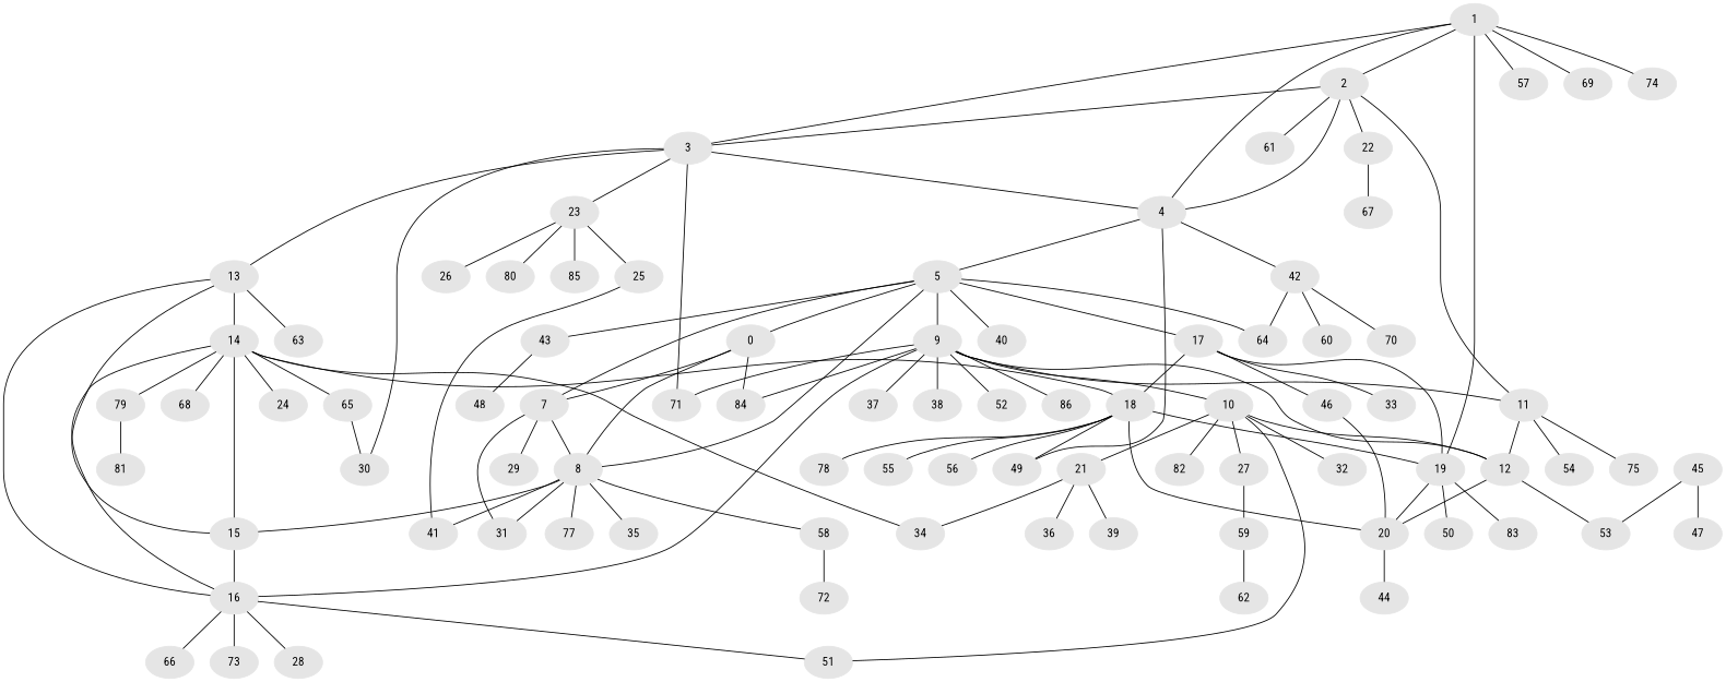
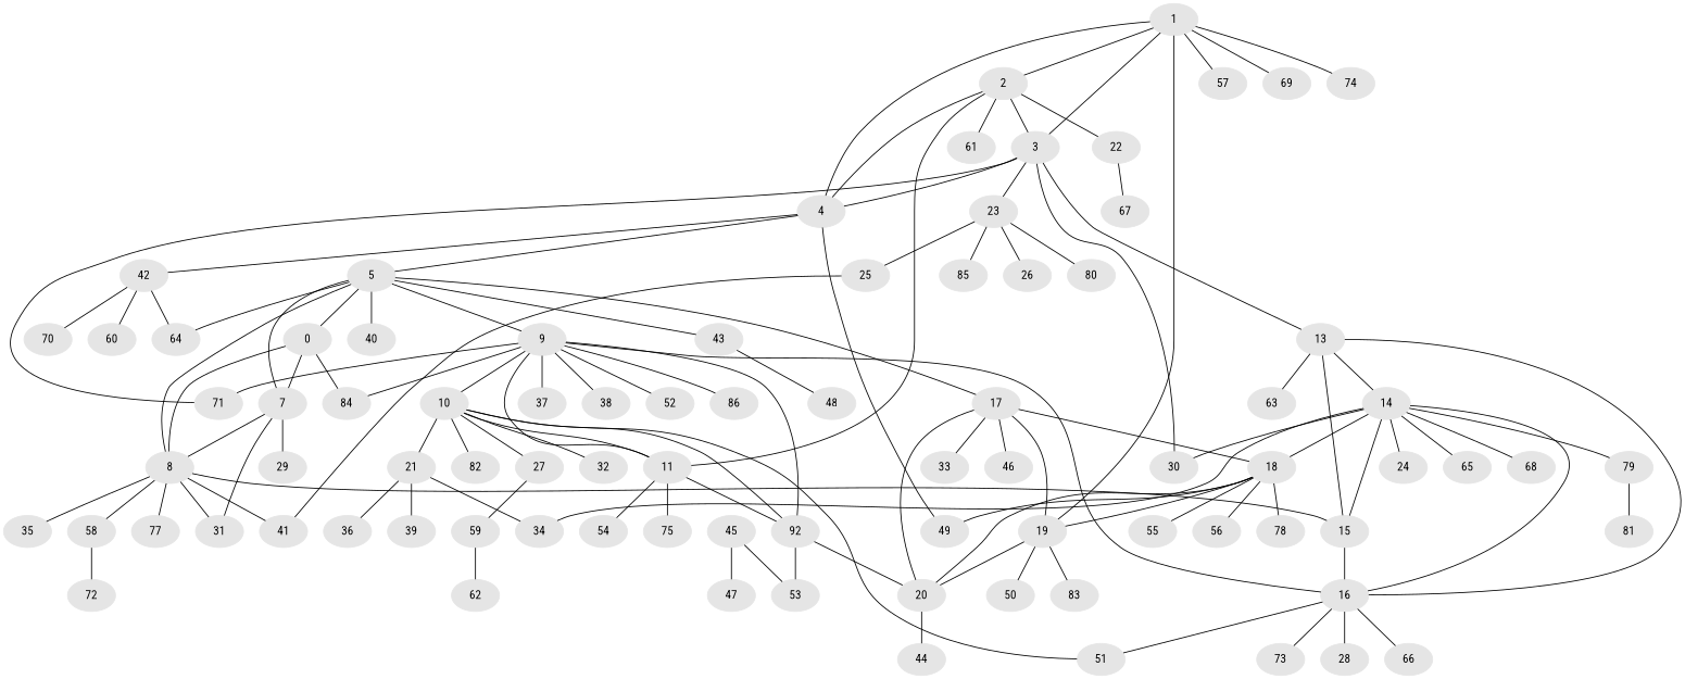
  graph {
    fontname="Roboto Condensed"
    node [color=gray90 fontname="Roboto Condensed" style=filled]
    edge [fontname="Roboto Condensed"]
    1
    2
    3
    4
    19
    57
    69
    74
    11
    22
    61
    13
    23
    30
    71
    5
    42
    49
    20
    50
    83
-   12
+   12 [label=92]
    54
    75
    67
    15
    16
    14
    63
    25
    26
    80
    85
    n34 [label=0]
    7
    8
    9
    17
    40
    43
    64
    60
    70
    84
    29
    31
    35
    41
    58
    77
    10
    37
    38
    52
    n55 [label=86]
    18
    33
    46
    48
    45
    53
    47
    72
    21
    27
    32
    51
    82
    28
    66
    73
    34
    36
    39
    59
    44
    24
    65
    68
    79
    55
    56
    78
    81
    62
    1 -- 2
    1 -- 3
    1 -- 4
    1 -- 19
    1 -- 57
    1 -- 69
    1 -- 74
    2 -- 3
    2 -- 4
    2 -- 11
    2 -- 22
    2 -- 61
    3 -- 4
    3 -- 13
    3 -- 23
    3 -- 30
    3 -- 71
    4 -- 5
    4 -- 42
    4 -- 49
    19 -- 20
    19 -- 50
    19 -- 83
    11 -- 12
    11 -- 54
    11 -- 75
    22 -- 67
    13 -- 15
    13 -- 16
    13 -- 14
    13 -- 63
    23 -- 25
    23 -- 26
    23 -- 80
    23 -- 85
    5 -- n34
    5 -- 7
    5 -- 8
    5 -- 9
    5 -- 17
    5 -- 40
    5 -- 43
    5 -- 64
    42 -- 64
    42 -- 60
    42 -- 70
    20 -- 44
    12 -- 20
    12 -- 53
    15 -- 16
    16 -- 51
    16 -- 28
    16 -- 66
    16 -- 73
-   65 -- 30
+   14 -- 30
    14 -- 15
    14 -- 16
    14 -- 18
    14 -- 34
    14 -- 24
    14 -- 65
    14 -- 68
    14 -- 79
    25 -- 41
    n34 -- 7
    n34 -- 8
    n34 -- 84
    7 -- 8
    7 -- 29
    7 -- 31
    8 -- 15
    8 -- 31
    8 -- 35
    8 -- 41
    8 -- 58
    8 -- 77
    9 -- 11
    9 -- 71
    9 -- 12
    9 -- 16
    9 -- 84
    9 -- 10
    9 -- 37
    9 -- 38
    9 -- 52
    9 -- n55
    17 -- 19
-   46 -- 20
+   17 -- 20
    17 -- 18
    17 -- 33
    17 -- 46
    43 -- 48
    58 -- 72
+   10 -- 11
    10 -- 12
    10 -- 21
    10 -- 27
    10 -- 32
    10 -- 51
    10 -- 82
    18 -- 19
    18 -- 49
    18 -- 20
    18 -- 55
    18 -- 56
    18 -- 78
    45 -- 53
    45 -- 47
    21 -- 34
    21 -- 36
    21 -- 39
    27 -- 59
    59 -- 62
    79 -- 81
  }
